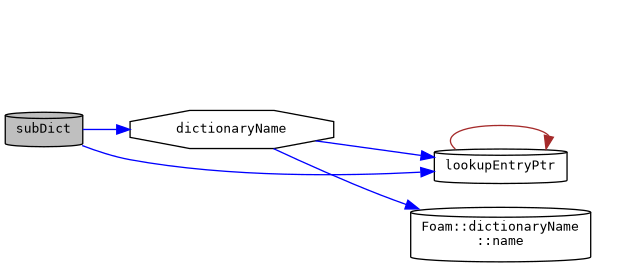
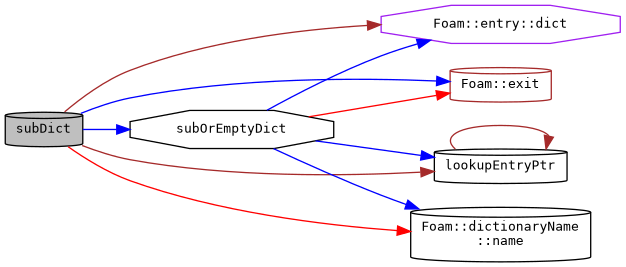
  digraph {
    fontname="DejaVu Sans Mono"
    rankdir=LR
    node [color=black fontname="DejaVu Sans Mono" fontsize=10 shape=cylinder]
    edge [color=blue fontname="DejaVu Sans Mono" fontsize=10 labelfontname=Helvetica labelfontsize=10 style=solid]
    n1 [fillcolor=grey75 fontcolor=black height=0.2 label=subDict style=filled width=0.4]
+   n2 [color=purple height=0.2 label="Foam::entry::dict" shape=octagon width=0.4]
+   n3 [color=brown height=0.2 label="Foam::exit" width=0.4]
    n4 [height=0.2 label=lookupEntryPtr width=0.4]
    n5 [height=0.2 label="Foam::dictionaryName\l::name" width=0.4]
-   n6 [height=0.2 label=dictionaryName shape=octagon width=0.4]
-   n1 -> n4
+   n6 [height=0.2 label=subOrEmptyDict shape=octagon width=0.4]
+   n1 -> n2 [color=brown]
+   n1 -> n3
+   n1 -> n4 [color=brown]
+   n1 -> n5 [color=red]
    n1 -> n6
    n4 -> n4 [color=brown]
+   n6 -> n2
+   n6 -> n3 [color=red]
    n6 -> n4
    n6 -> n5
  }
